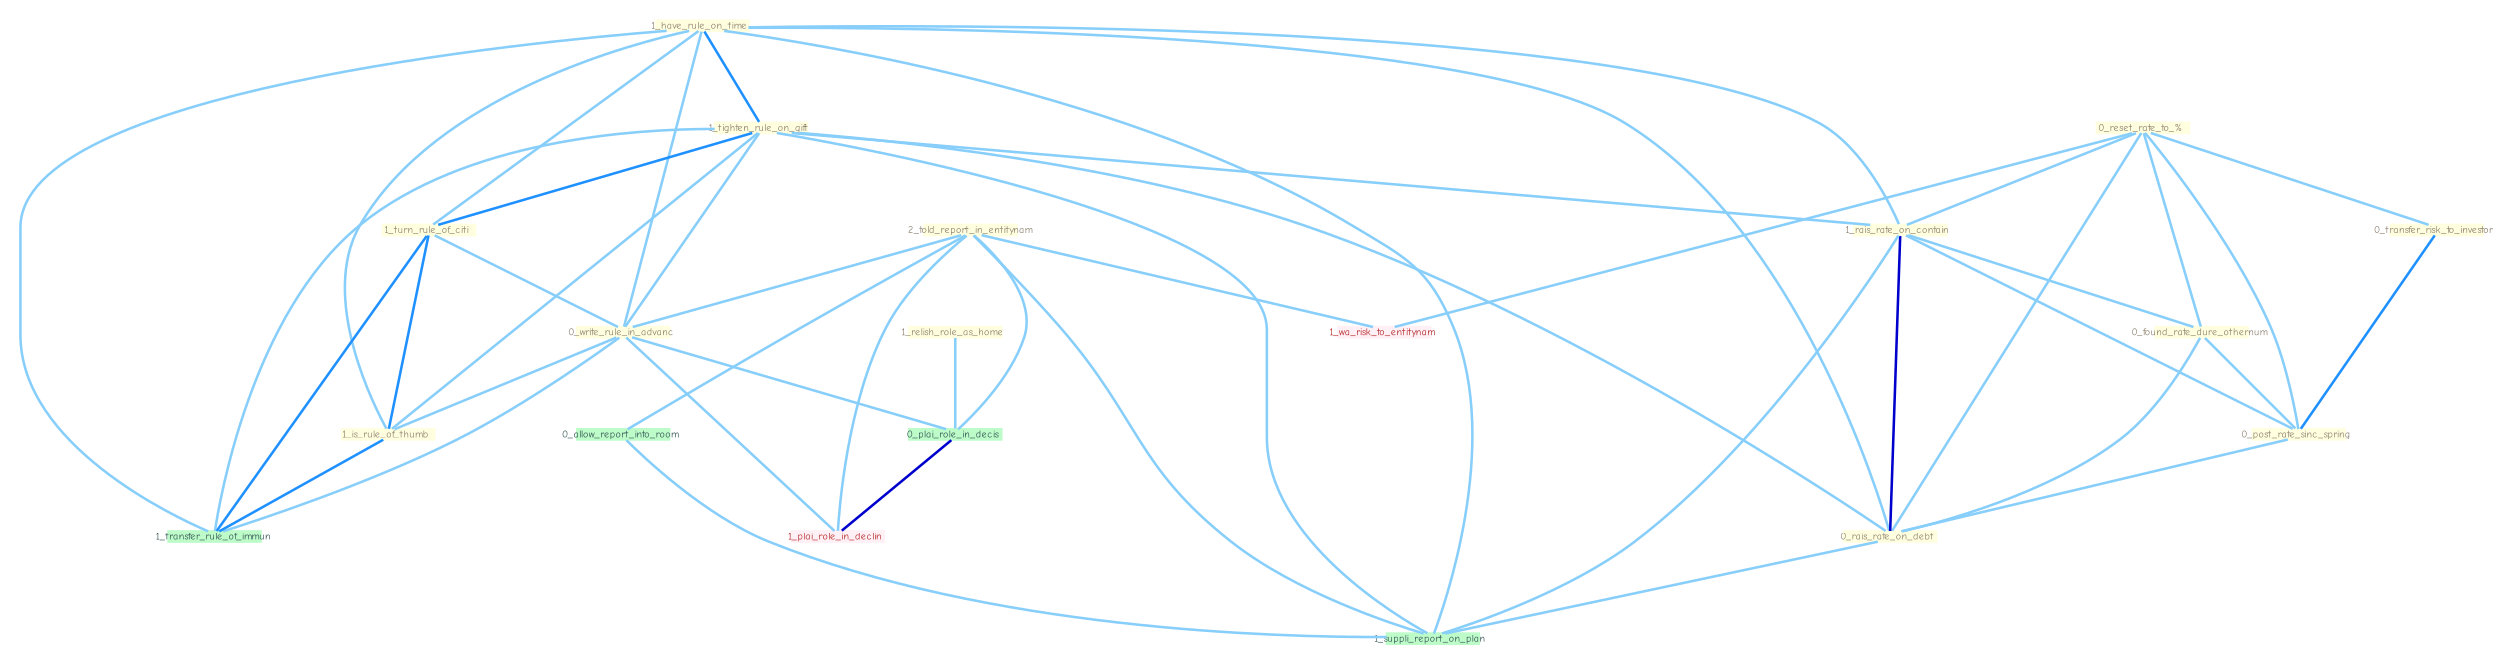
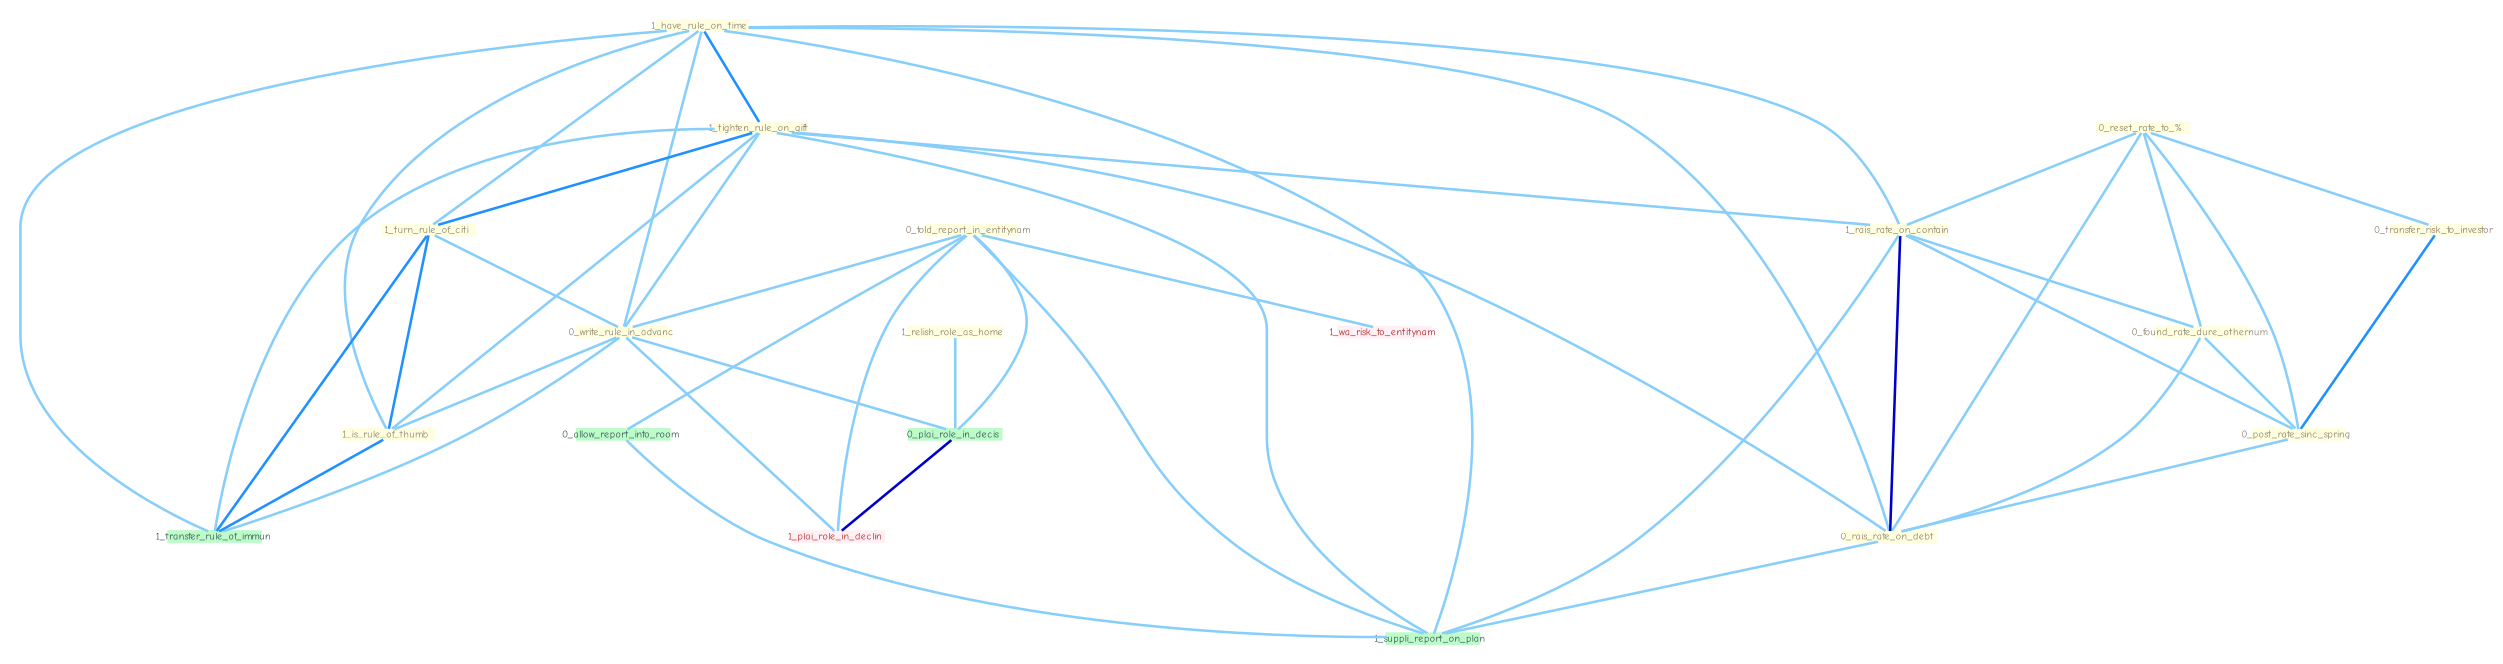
  graph {
    fontname="Comic Neue"
    node [color="#ffffe0" fixedsize=true fontcolor="#8b7d6b" fontname="Comic Neue" fontsize=4 shape=polygon style=filled]
    edge [color="#87cefa" fontname="Comic Neue" w=1]
-   "0_told_report_in_entitynam " [height=.06 width=.5 label="2_told_report_in_entitynam"]
+   "0_told_report_in_entitynam " [height=.06 width=.5]
    "1_have_rule_on_time " [height=.06 width=.5]
    "0_reset_rate_to_% " [height=.06 width=.5]
    "1_tighten_rule_on_gift " [height=.06 width=.5]
    "1_relish_role_as_home " [height=.06 width=.5]
    "1_rais_rate_on_contain " [height=.06 width=.5]
    "1_turn_rule_of_citi " [height=.06 width=.5]
    "0_write_rule_in_advanc " [height=.06 width=.5]
    "0_found_rate_dure_othernum " [height=.06 width=.5]
    "0_transfer_risk_to_investor " [height=.06 width=.5]
    "1_is_rule_of_thumb " [height=.06 width=.5]
    "0_post_rate_sinc_spring " [height=.06 width=.5]
    "0_rais_rate_on_debt " [height=.06 width=.5]
    "1_wa_risk_to_entitynam " [color="#fff0f5" fontcolor="#b22222" height=.06 width=.5]
    "1_plai_role_in_declin " [color="#fff0f5" fontcolor="#b22222" height=.06 width=.5]
    "0_plai_role_in_decis " [color="#BDFCC9" fontcolor="#2f4f4f" height=.06 width=.5]
    "0_allow_report_into_room " [color="#BDFCC9" fontcolor="#2f4f4f" height=.06 width=.5]
    "1_suppli_report_on_plan " [color="#BDFCC9" fontcolor="#2f4f4f" height=.06 width=.5]
    n19 [color="#BDFCC9" fontcolor="#2f4f4f" height=.06 label="1_transfer_rule_of_immun" width=.5]
    subgraph sub_1 {
      "0_told_report_in_entitynam "
      "1_have_rule_on_time "
      "0_reset_rate_to_% "
      "1_tighten_rule_on_gift "
      "1_relish_role_as_home "
      "1_rais_rate_on_contain "
      "1_turn_rule_of_citi "
      "0_write_rule_in_advanc "
      "0_found_rate_dure_othernum "
      "0_transfer_risk_to_investor "
      "1_is_rule_of_thumb "
      "0_post_rate_sinc_spring "
      "0_rais_rate_on_debt "
    }
    subgraph sub_2 {
      "1_wa_risk_to_entitynam "
      "1_plai_role_in_declin "
    }
    "0_told_report_in_entitynam " -- "0_write_rule_in_advanc "
    "0_told_report_in_entitynam " -- "1_wa_risk_to_entitynam "
    "0_told_report_in_entitynam " -- "1_plai_role_in_declin "
    "0_told_report_in_entitynam " -- "0_plai_role_in_decis "
    "0_told_report_in_entitynam " -- "0_allow_report_into_room "
    "0_told_report_in_entitynam " -- "1_suppli_report_on_plan "
    "1_have_rule_on_time " -- "1_tighten_rule_on_gift " [color="#1e90ff" w=2]
    "1_have_rule_on_time " -- "1_rais_rate_on_contain "
    "1_have_rule_on_time " -- "1_turn_rule_of_citi "
    "1_have_rule_on_time " -- "0_write_rule_in_advanc "
    "1_have_rule_on_time " -- "1_is_rule_of_thumb "
    "1_have_rule_on_time " -- "0_rais_rate_on_debt "
    "1_have_rule_on_time " -- "1_suppli_report_on_plan "
    "1_have_rule_on_time " -- n19
    "0_reset_rate_to_% " -- "1_rais_rate_on_contain "
    "0_reset_rate_to_% " -- "0_found_rate_dure_othernum "
    "0_reset_rate_to_% " -- "0_transfer_risk_to_investor "
    "0_reset_rate_to_% " -- "0_post_rate_sinc_spring "
    "0_reset_rate_to_% " -- "0_rais_rate_on_debt "
-   "0_reset_rate_to_% " -- "1_wa_risk_to_entitynam "
    "1_tighten_rule_on_gift " -- "1_rais_rate_on_contain "
    "1_tighten_rule_on_gift " -- "1_turn_rule_of_citi " [color="#1e90ff"]
    "1_tighten_rule_on_gift " -- "0_write_rule_in_advanc "
    "1_tighten_rule_on_gift " -- "1_is_rule_of_thumb "
    "1_tighten_rule_on_gift " -- "0_rais_rate_on_debt "
    "1_tighten_rule_on_gift " -- "1_suppli_report_on_plan "
    "1_tighten_rule_on_gift " -- n19
    "1_relish_role_as_home " -- "0_plai_role_in_decis "
    "1_rais_rate_on_contain " -- "0_found_rate_dure_othernum "
    "1_rais_rate_on_contain " -- "0_post_rate_sinc_spring "
    "1_rais_rate_on_contain " -- "0_rais_rate_on_debt " [color="#0000cd" w=3]
    "1_rais_rate_on_contain " -- "1_suppli_report_on_plan "
    "1_turn_rule_of_citi " -- "0_write_rule_in_advanc "
    "1_turn_rule_of_citi " -- "1_is_rule_of_thumb " [color="#1e90ff" w=2]
    "1_turn_rule_of_citi " -- n19 [color="#1e90ff" w=2]
    "0_write_rule_in_advanc " -- "1_is_rule_of_thumb "
    "0_write_rule_in_advanc " -- "1_plai_role_in_declin "
    "0_write_rule_in_advanc " -- "0_plai_role_in_decis "
    "0_write_rule_in_advanc " -- n19
    "0_found_rate_dure_othernum " -- "0_post_rate_sinc_spring "
    "0_found_rate_dure_othernum " -- "0_rais_rate_on_debt "
    "0_transfer_risk_to_investor " -- "0_post_rate_sinc_spring " [color="#1e90ff" w=2]
    "1_is_rule_of_thumb " -- n19 [color="#1e90ff" w=2]
    "0_post_rate_sinc_spring " -- "0_rais_rate_on_debt "
    "0_rais_rate_on_debt " -- "1_suppli_report_on_plan "
    "0_plai_role_in_decis " -- "1_plai_role_in_declin " [color="#0000cd" w=3]
    "0_allow_report_into_room " -- "1_suppli_report_on_plan "
  }
